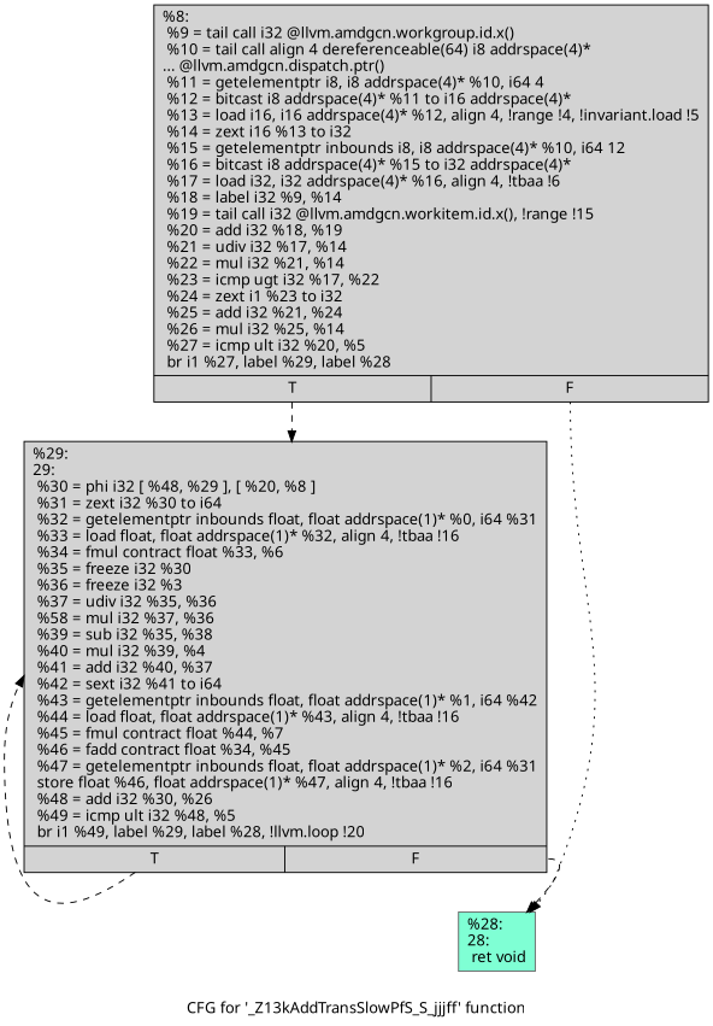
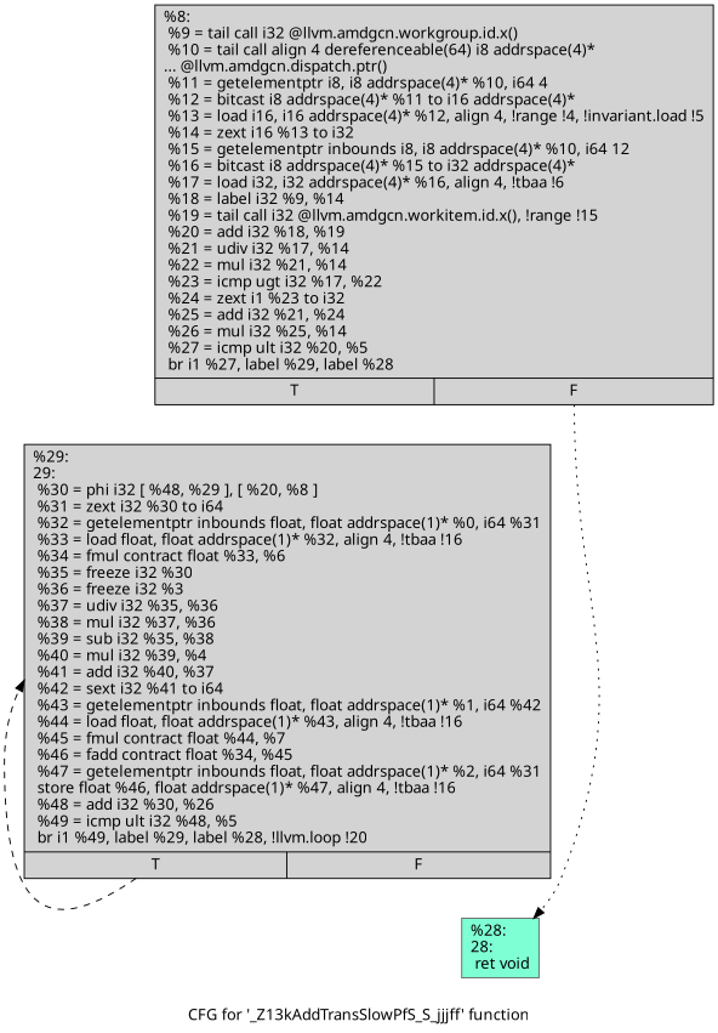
  digraph {
    fontname="Noto Sans"
    label="CFG for '_Z13kAddTransSlowPfS_S_jjjff' function"
    node [color=black fillcolor=lightgrey fontname="Noto Sans" shape=record style=filled]
    edge [fontname="Noto Sans" style=dashed tailport=s0]
    n1 [label="{%8:\l  %9 = tail call i32 @llvm.amdgcn.workgroup.id.x()\l  %10 = tail call align 4 dereferenceable(64) i8 addrspace(4)*\l... @llvm.amdgcn.dispatch.ptr()\l  %11 = getelementptr i8, i8 addrspace(4)* %10, i64 4\l  %12 = bitcast i8 addrspace(4)* %11 to i16 addrspace(4)*\l  %13 = load i16, i16 addrspace(4)* %12, align 4, !range !4, !invariant.load !5\l  %14 = zext i16 %13 to i32\l  %15 = getelementptr inbounds i8, i8 addrspace(4)* %10, i64 12\l  %16 = bitcast i8 addrspace(4)* %15 to i32 addrspace(4)*\l  %17 = load i32, i32 addrspace(4)* %16, align 4, !tbaa !6\l  %18 = label i32 %9, %14\l  %19 = tail call i32 @llvm.amdgcn.workitem.id.x(), !range !15\l  %20 = add i32 %18, %19\l  %21 = udiv i32 %17, %14\l  %22 = mul i32 %21, %14\l  %23 = icmp ugt i32 %17, %22\l  %24 = zext i1 %23 to i32\l  %25 = add i32 %21, %24\l  %26 = mul i32 %25, %14\l  %27 = icmp ult i32 %20, %5\l  br i1 %27, label %29, label %28\l|{<s0>T|<s1>F}}"]
-   n2 [label="{%29:\l29:                                               \l  %30 = phi i32 [ %48, %29 ], [ %20, %8 ]\l  %31 = zext i32 %30 to i64\l  %32 = getelementptr inbounds float, float addrspace(1)* %0, i64 %31\l  %33 = load float, float addrspace(1)* %32, align 4, !tbaa !16\l  %34 = fmul contract float %33, %6\l  %35 = freeze i32 %30\l  %36 = freeze i32 %3\l  %37 = udiv i32 %35, %36\l  %58 = mul i32 %37, %36\l  %39 = sub i32 %35, %38\l  %40 = mul i32 %39, %4\l  %41 = add i32 %40, %37\l  %42 = sext i32 %41 to i64\l  %43 = getelementptr inbounds float, float addrspace(1)* %1, i64 %42\l  %44 = load float, float addrspace(1)* %43, align 4, !tbaa !16\l  %45 = fmul contract float %44, %7\l  %46 = fadd contract float %34, %45\l  %47 = getelementptr inbounds float, float addrspace(1)* %2, i64 %31\l  store float %46, float addrspace(1)* %47, align 4, !tbaa !16\l  %48 = add i32 %30, %26\l  %49 = icmp ult i32 %48, %5\l  br i1 %49, label %29, label %28, !llvm.loop !20\l|{<s0>T|<s1>F}}"]
+   n2 [label="{%29:\l29:                                               \l  %30 = phi i32 [ %48, %29 ], [ %20, %8 ]\l  %31 = zext i32 %30 to i64\l  %32 = getelementptr inbounds float, float addrspace(1)* %0, i64 %31\l  %33 = load float, float addrspace(1)* %32, align 4, !tbaa !16\l  %34 = fmul contract float %33, %6\l  %35 = freeze i32 %30\l  %36 = freeze i32 %3\l  %37 = udiv i32 %35, %36\l  %38 = mul i32 %37, %36\l  %39 = sub i32 %35, %38\l  %40 = mul i32 %39, %4\l  %41 = add i32 %40, %37\l  %42 = sext i32 %41 to i64\l  %43 = getelementptr inbounds float, float addrspace(1)* %1, i64 %42\l  %44 = load float, float addrspace(1)* %43, align 4, !tbaa !16\l  %45 = fmul contract float %44, %7\l  %46 = fadd contract float %34, %45\l  %47 = getelementptr inbounds float, float addrspace(1)* %2, i64 %31\l  store float %46, float addrspace(1)* %47, align 4, !tbaa !16\l  %48 = add i32 %30, %26\l  %49 = icmp ult i32 %48, %5\l  br i1 %49, label %29, label %28, !llvm.loop !20\l|{<s0>T|<s1>F}}"]
    n3 [color=gray40 fillcolor=aquamarine label="{%28:\l28:                                               \l  ret void\l}"]
-   n1 -> n2
    n1 -> n3 [style=dotted tailport=s1]
    n2 -> n2
-   n2 -> n3 [tailport=s1]
  }
